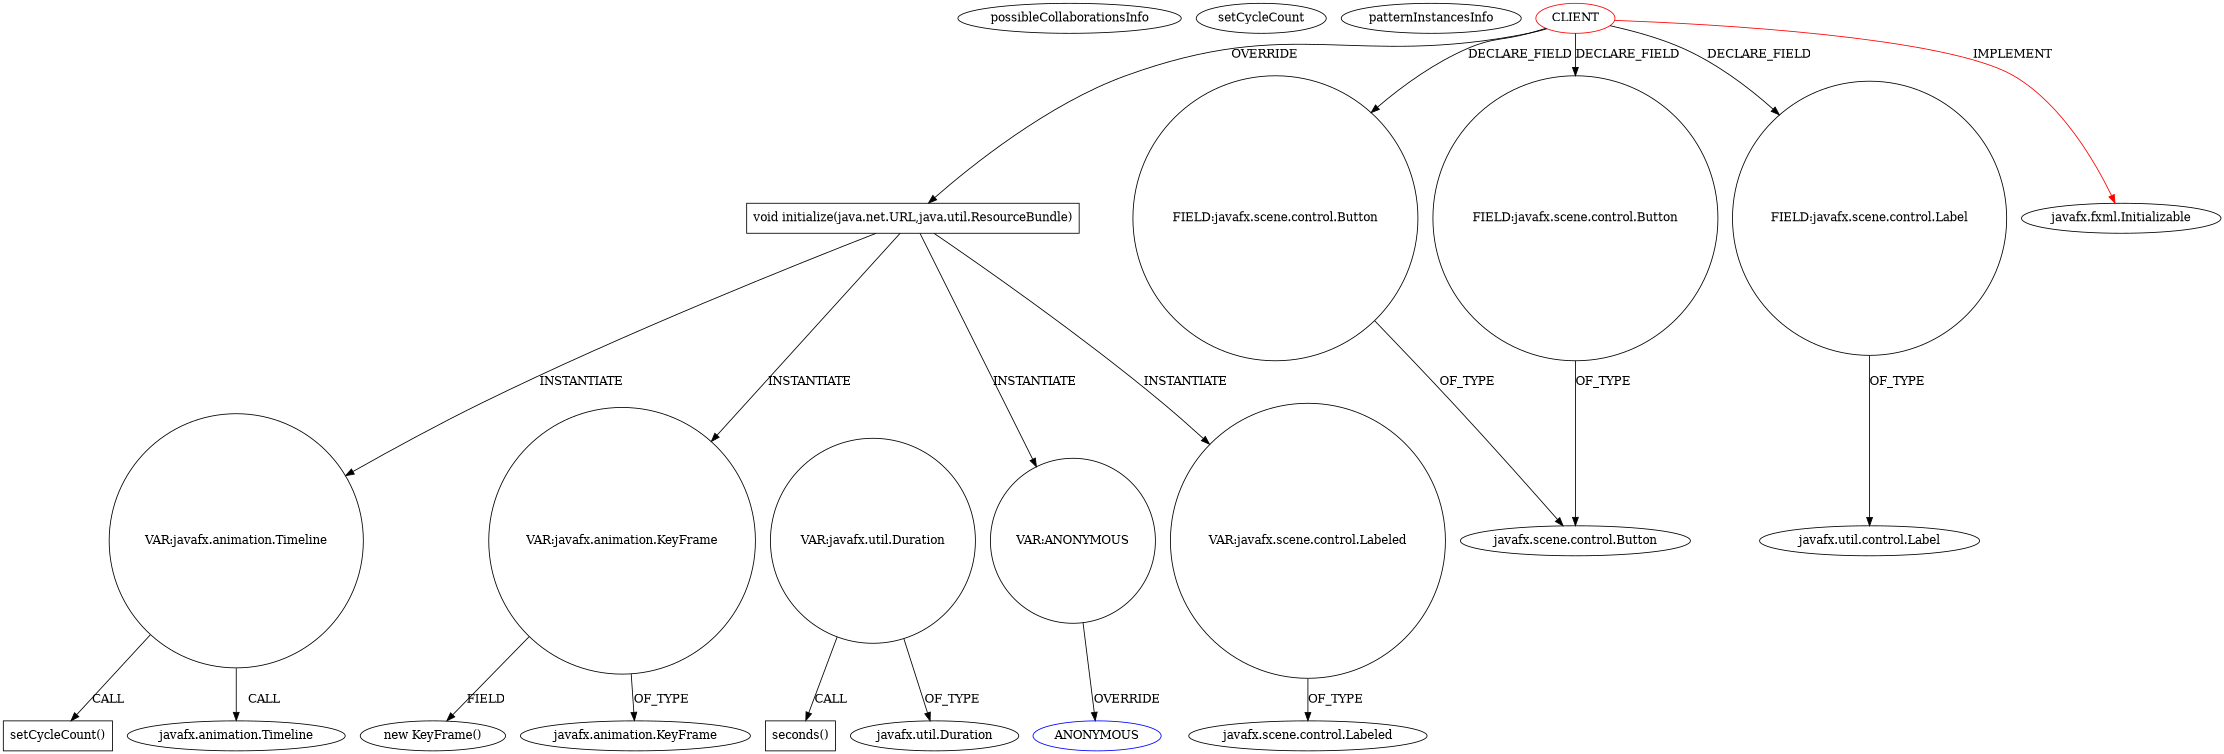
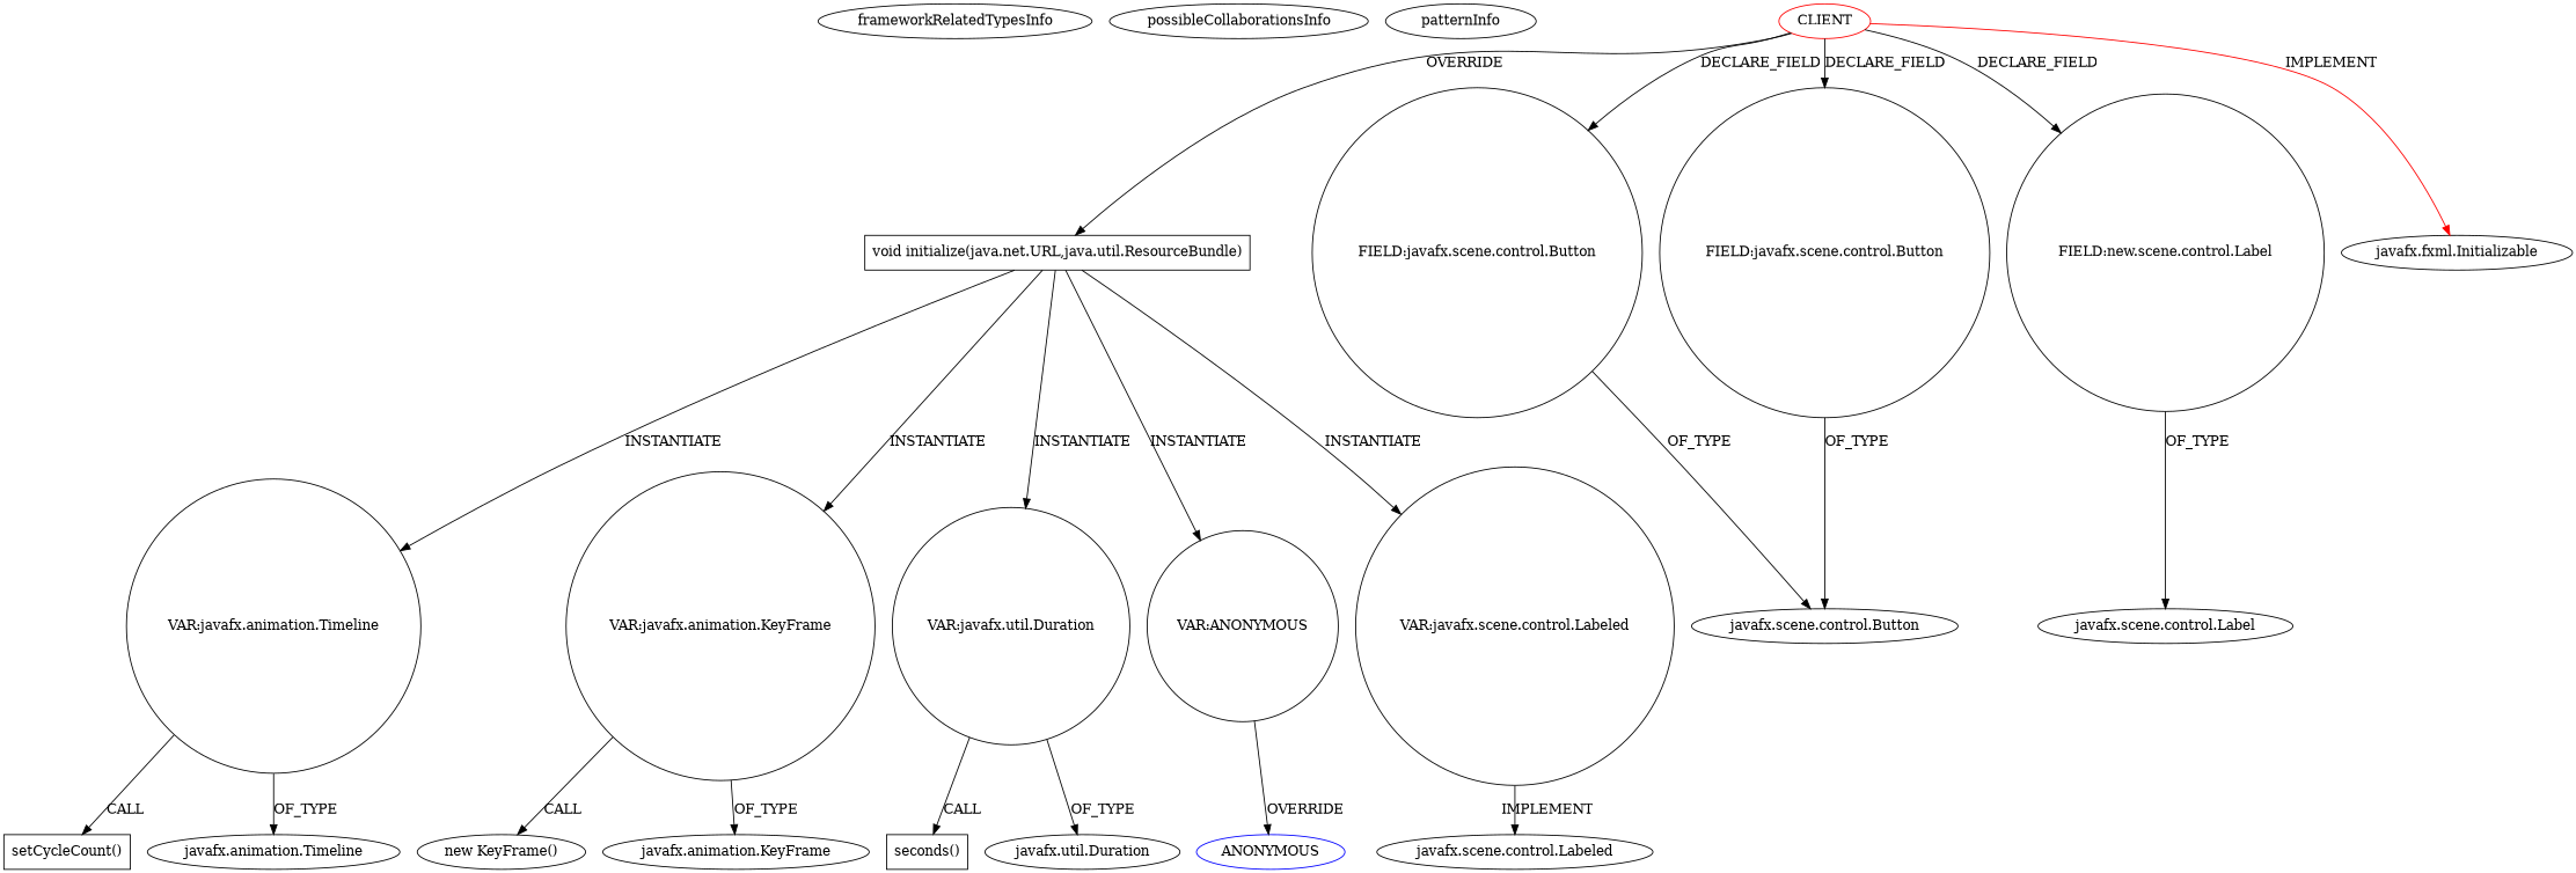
  digraph {
    node [isFrameworkType=false vertexType=FRAMEWORK_CLASS_TYPE]
+   frameworkRelatedTypesInfo [0="javafx.fxml.Initializable" isFrameworkType="" vertexType=""]
    possibleCollaborationsInfo [isFrameworkType="" vertexType=""]
-   patternInfo [frequency=2.0 patternRootClient=0 label=setCycleCount isFrameworkType="" vertexType=""]
-   patternInstancesInfo [0="geyrix57-Proyecto_1_Bases~/geyrix57-Proyecto_1_Bases/Proyecto_1_Bases-master/src/Control/ControlLog.java~ControlLog~2710" 1="bjornbil-reservatie~/bjornbil-reservatie/reservatie-master/ReservatieKommaFinal/src/be/khleuven/bjornbillen/controller/MainController.java~MainController~2178" isFrameworkType="" vertexType=""]
+   patternInfo [frequency=2.0 patternRootClient=0 isFrameworkType="" vertexType=""]
    n5 [label="void initialize(java.net.URL,java.util.ResourceBundle)" shape=box vertexType=OVERRIDING_METHOD_DECLARATION]
    n6 [label="VAR:javafx.animation.Timeline" shape=circle vertexType=VARIABLE_EXPRESION]
    n7 [label="VAR:javafx.animation.KeyFrame" shape=circle vertexType=VARIABLE_EXPRESION]
    n8 [label="VAR:javafx.util.Duration" shape=circle vertexType=VARIABLE_EXPRESION]
    n9 [label="VAR:ANONYMOUS" shape=circle vertexType=VARIABLE_EXPRESION]
    n10 [label="VAR:javafx.scene.control.Labeled" shape=circle vertexType=VARIABLE_EXPRESION]
    n11 [label="setCycleCount()" shape=box vertexType=INSIDE_CALL]
    n12 [label="javafx.animation.Timeline"]
    n13 [label="new KeyFrame()" vertexType=CONSTRUCTOR_CALL]
    n14 [label="javafx.animation.KeyFrame"]
    n15 [label="seconds()" shape=box vertexType=INSIDE_CALL]
    n16 [label="javafx.util.Duration"]
    n17 [color=blue label=ANONYMOUS vertexType=REFERENCE_ANONYMOUS_DECLARATION]
    n18 [label="javafx.scene.control.Labeled"]
    n19 [color=red label=CLIENT vertexType=ROOT_CLIENT_CLASS_DECLARATION]
    n20 [label="FIELD:javafx.scene.control.Button" shape=circle vertexType=FIELD_DECLARATION]
    n21 [label="FIELD:javafx.scene.control.Button" shape=circle vertexType=FIELD_DECLARATION]
-   n22 [label="FIELD:javafx.scene.control.Label" shape=circle vertexType=FIELD_DECLARATION]
+   n22 [label="FIELD:new.scene.control.Label" shape=circle vertexType=FIELD_DECLARATION]
    n23 [label="javafx.fxml.Initializable" vertexType=FRAMEWORK_INTERFACE_TYPE]
    n24 [label="javafx.scene.control.Button"]
-   n25 [label="javafx.util.control.Label"]
+   n25 [label="javafx.scene.control.Label"]
    n5 -> n6 [label=INSTANTIATE]
    n5 -> n7 [label=INSTANTIATE]
+   n5 -> n8 [label=INSTANTIATE]
    n5 -> n9 [label=INSTANTIATE]
    n5 -> n10 [label=INSTANTIATE]
    n6 -> n11 [label=CALL]
-   n6 -> n12 [label=CALL]
-   n7 -> n13 [label=FIELD]
+   n6 -> n12 [label=OF_TYPE]
+   n7 -> n13 [label=CALL]
    n7 -> n14 [label=OF_TYPE]
    n8 -> n15 [label=CALL]
    n8 -> n16 [label=OF_TYPE]
    n9 -> n17 [label=OVERRIDE]
-   n10 -> n18 [label=OF_TYPE]
+   n10 -> n18 [label=IMPLEMENT]
    n19 -> n5 [label=OVERRIDE]
    n19 -> n20 [label=DECLARE_FIELD]
    n19 -> n21 [label=DECLARE_FIELD]
    n19 -> n22 [label=DECLARE_FIELD]
    n19 -> n23 [color=red label=IMPLEMENT]
    n20 -> n24 [label=OF_TYPE]
    n21 -> n24 [label=OF_TYPE]
    n22 -> n25 [label=OF_TYPE]
  }
